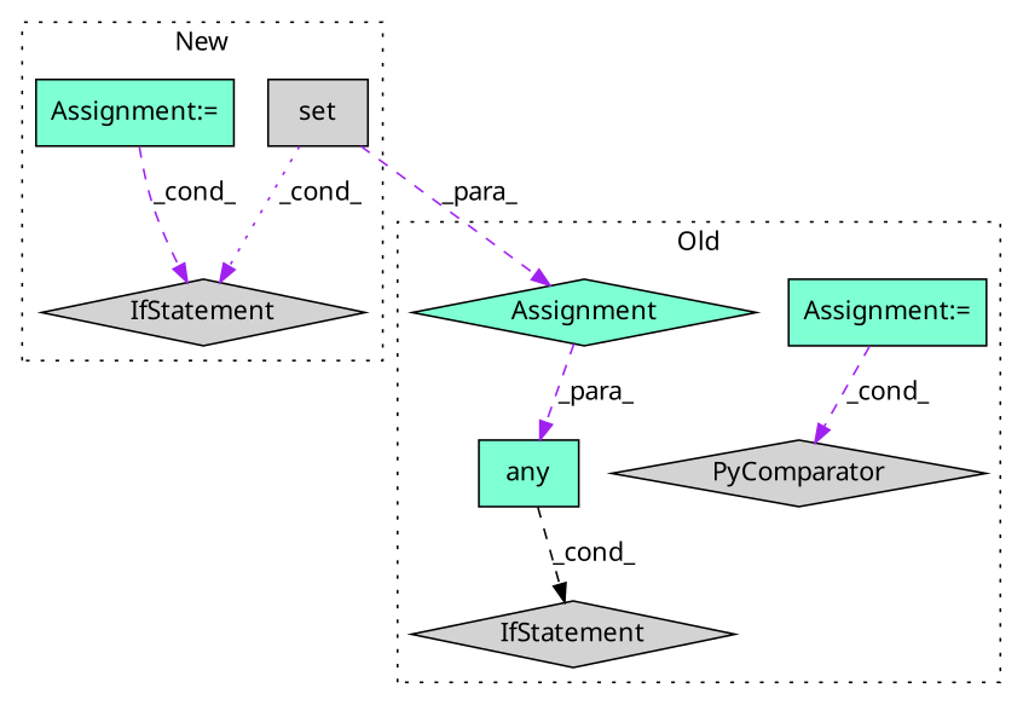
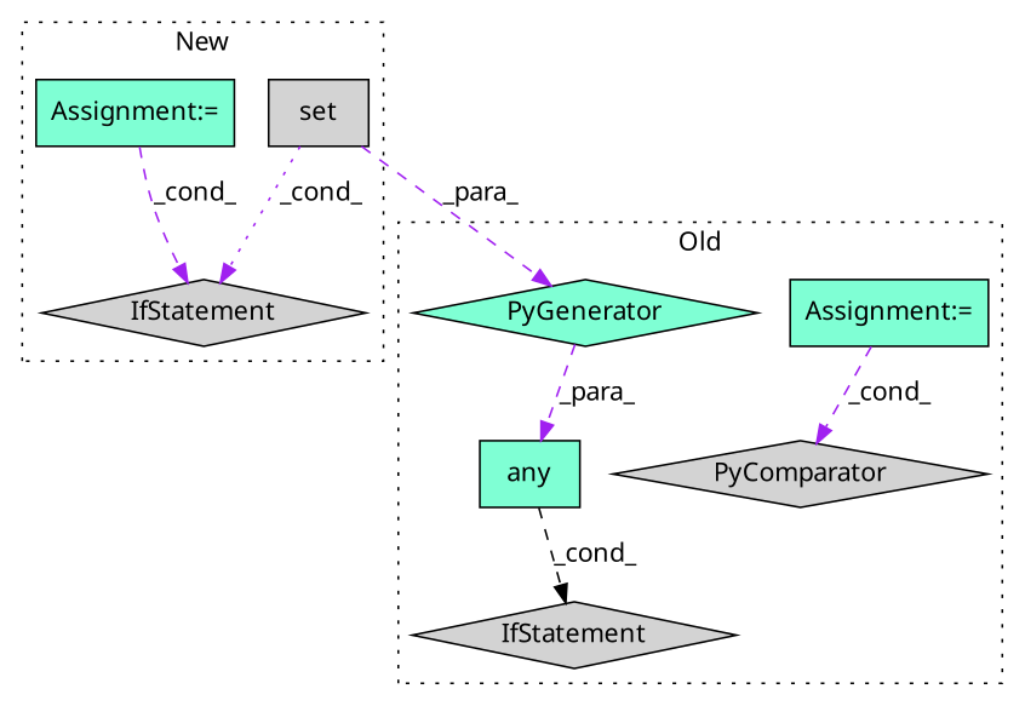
  digraph {
    fontname="Noto Sans"
    node [a=32 fillcolor=aquamarine fontname="Noto Sans" shape=box style=filled]
    edge [color=purple fontname="Noto Sans" style=dashed]
    n1 [l="13,-3" label=any s="4846,5011"]
    n2 [a=7 l=24 label="Assignment:=" s=4721]
-   n3 [a=107 l=152 label=Assignment s=4859 shape=diamond]
+   n3 [a=107 l=152 label=PyGenerator s=4859 shape=diamond]
    n4 [a=113 fillcolor=lightgrey l=49 label=PyComparator s=4956 shape=diamond]
    n5 [a=25 fillcolor=lightgrey l="4,2" label=IfStatement s="4842,5008" shape=diamond]
    n6 [fillcolor=lightgrey l="4,1" label=set s="3862,3879"]
    n7 [a=25 fillcolor=lightgrey l="8,2" label=IfStatement s="3841,3880" shape=diamond]
    n8 [a=7 l=2 label="Assignment:=" s=3629]
    subgraph cluster_1 {
      label=Old
      style=dotted
      n1
      n2
      n3
      n4
      n5
    }
    subgraph cluster_2 {
      label=New
      style=dotted
      n6
      n7
      n8
    }
    n1 -> n5 [color=black label=_cond_]
    n2 -> n4 [label=_cond_]
    n3 -> n1 [label=_para_]
    n6 -> n3 [label=_para_]
    n6 -> n7 [label=_cond_ style=dotted]
    n8 -> n7 [label=_cond_]
  }
